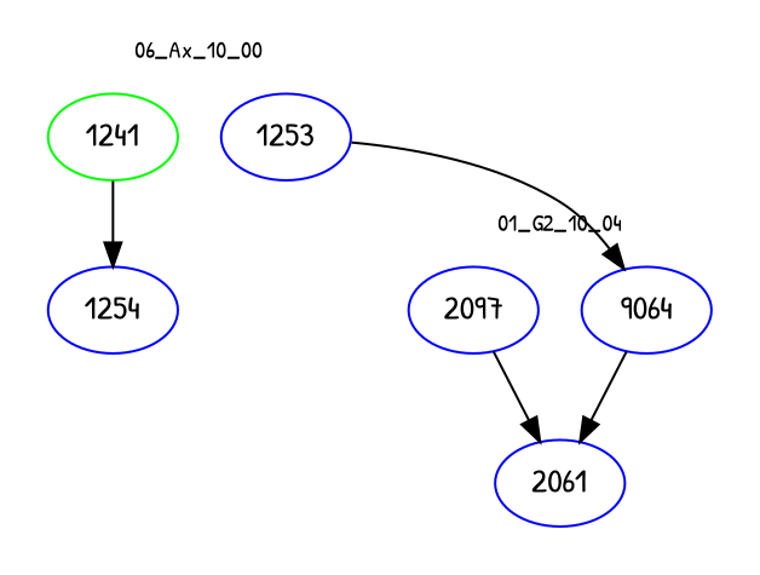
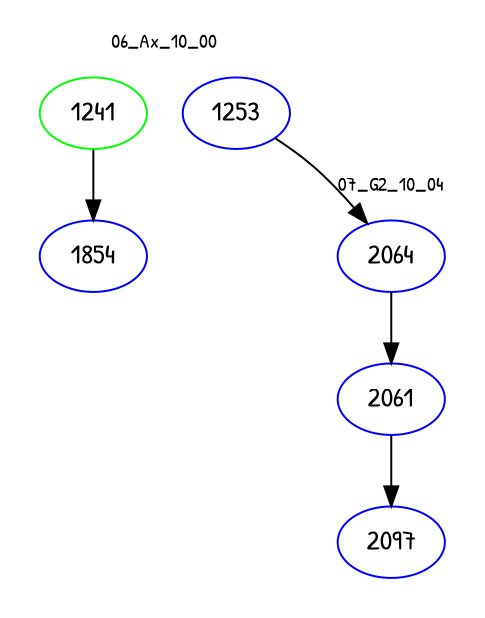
  digraph {
    fontname="Patrick Hand"
    node [color=blue fontname="Patrick Hand"]
    edge [color=black fontname="Patrick Hand"]
    n1 [label=1253]
    n2 [color=green label=1241]
-   n3 [label=1254]
-   n4 [label=9064]
+   n3 [label=1854]
+   n4 [label=2064]
    n5 [label=2061]
    n6 [label=2097]
    subgraph cluster_1 {
      color=white
      fontsize=10
      label="06_Ax_10_00"
      n1
      n2
      n3
    }
    subgraph cluster_2 {
      color=white
      fontsize=10
-     label="01_G2_10_04"
+     label="07_G2_10_04"
      n4
      n5
      n6
    }
    n1 -> n4
    n2 -> n3
    n4 -> n5
-   n6 -> n5
+   n5 -> n6
  }
